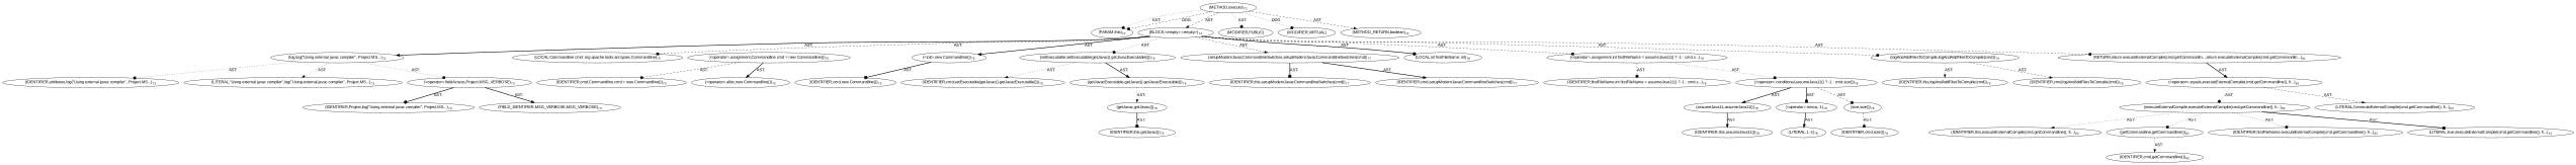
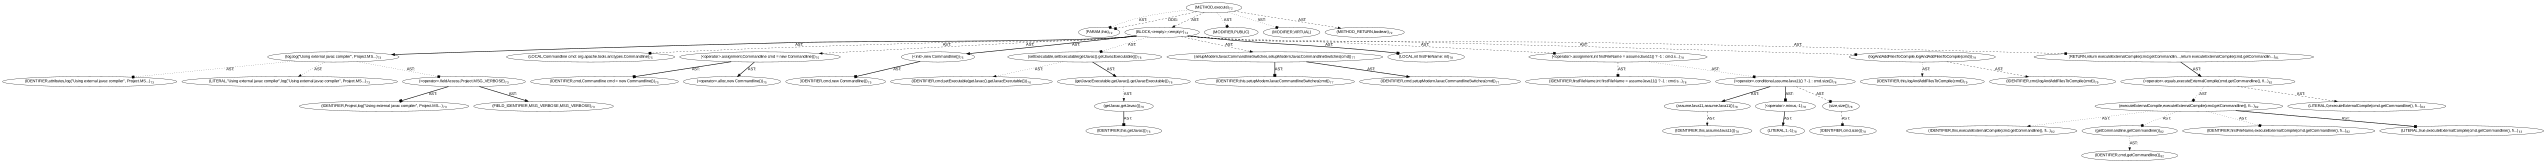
  digraph {
    fontname="Liberation Sans"
    node [fontname="Liberation Sans"]
    edge [arrowhead=box fontname="Liberation Sans" style=bold]
    n1 [label=<(METHOD,execute)<SUB>72</SUB>>]
    n2 [label=<(PARAM,this)<SUB>72</SUB>>]
    n3 [label=<(BLOCK,&lt;empty&gt;,&lt;empty&gt;)<SUB>72</SUB>>]
    n4 [label=<(MODIFIER,PUBLIC)>]
    n5 [label=<(MODIFIER,VIRTUAL)>]
    n6 [label=<(METHOD_RETURN,boolean)<SUB>72</SUB>>]
    n7 [label=<(log,log(&quot;Using external javac compiler&quot;, Project.MS...)<SUB>73</SUB>>]
    n8 [label=<(LOCAL,Commandline cmd: org.apache.tools.ant.types.Commandline)<SUB>75</SUB>>]
    n9 [label=<(&lt;operator&gt;.assignment,Commandline cmd = new Commandline())<SUB>75</SUB>>]
    n10 [label=<(&lt;init&gt;,new Commandline())<SUB>75</SUB>>]
    n11 [label=<(setExecutable,setExecutable(getJavac().getJavacExecutable()))<SUB>76</SUB>>]
    n12 [label=<(setupModernJavacCommandlineSwitches,setupModernJavacCommandlineSwitches(cmd))<SUB>77</SUB>>]
    n13 [label=<(LOCAL,int firstFileName: int)<SUB>78</SUB>>]
    n14 [label=<(&lt;operator&gt;.assignment,int firstFileName = assumeJava11() ? -1 : cmd.s...)<SUB>78</SUB>>]
    n15 [label=<(logAndAddFilesToCompile,logAndAddFilesToCompile(cmd))<SUB>79</SUB>>]
    n16 [label=<(RETURN,return executeExternalCompile(cmd.getCommandlin...,return executeExternalCompile(cmd.getCommandlin...)<SUB>81</SUB>>]
    n17 [label=<(IDENTIFIER,attributes,log(&quot;Using external javac compiler&quot;, Project.MS...)<SUB>73</SUB>>]
    n18 [label=<(LITERAL,&quot;Using external javac compiler&quot;,log(&quot;Using external javac compiler&quot;, Project.MS...)<SUB>73</SUB>>]
    n19 [label=<(&lt;operator&gt;.fieldAccess,Project.MSG_VERBOSE)<SUB>73</SUB>>]
    n20 [label=<(IDENTIFIER,cmd,Commandline cmd = new Commandline())<SUB>75</SUB>>]
    n21 [label=<(&lt;operator&gt;.alloc,new Commandline())<SUB>75</SUB>>]
    n22 [label=<(IDENTIFIER,cmd,new Commandline())<SUB>75</SUB>>]
    n23 [label=<(IDENTIFIER,cmd,setExecutable(getJavac().getJavacExecutable()))<SUB>76</SUB>>]
    n24 [label=<(getJavacExecutable,getJavac().getJavacExecutable())<SUB>76</SUB>>]
    n25 [label=<(IDENTIFIER,this,setupModernJavacCommandlineSwitches(cmd))<SUB>77</SUB>>]
    n26 [label=<(IDENTIFIER,cmd,setupModernJavacCommandlineSwitches(cmd))<SUB>77</SUB>>]
    n27 [label=<(IDENTIFIER,firstFileName,int firstFileName = assumeJava11() ? -1 : cmd.s...)<SUB>78</SUB>>]
    n28 [label=<(&lt;operator&gt;.conditional,assumeJava11() ? -1 : cmd.size())<SUB>78</SUB>>]
    n29 [label=<(IDENTIFIER,this,logAndAddFilesToCompile(cmd))<SUB>79</SUB>>]
    n30 [label=<(IDENTIFIER,cmd,logAndAddFilesToCompile(cmd))<SUB>79</SUB>>]
    n31 [label=<(&lt;operator&gt;.equals,executeExternalCompile(cmd.getCommandline(), fi...)<SUB>82</SUB>>]
    n32 [label=<(IDENTIFIER,Project,log(&quot;Using external javac compiler&quot;, Project.MS...)<SUB>73</SUB>>]
    n33 [label=<(FIELD_IDENTIFIER,MSG_VERBOSE,MSG_VERBOSE)<SUB>73</SUB>>]
    n34 [label=<(getJavac,getJavac())<SUB>76</SUB>>]
    n35 [label=<(IDENTIFIER,this,getJavac())<SUB>76</SUB>>]
    n36 [label=<(assumeJava11,assumeJava11())<SUB>78</SUB>>]
    n37 [label=<(&lt;operator&gt;.minus,-1)<SUB>78</SUB>>]
    n38 [label=<(size,size())<SUB>78</SUB>>]
    n39 [label=<(IDENTIFIER,this,assumeJava11())<SUB>78</SUB>>]
    n40 [label=<(LITERAL,1,-1)<SUB>78</SUB>>]
    n41 [label=<(IDENTIFIER,cmd,size())<SUB>78</SUB>>]
    n42 [label=<(executeExternalCompile,executeExternalCompile(cmd.getCommandline(), fi...)<SUB>82</SUB>>]
    n43 [label=<(LITERAL,0,executeExternalCompile(cmd.getCommandline(), fi...)<SUB>84</SUB>>]
    n44 [label=<(IDENTIFIER,this,executeExternalCompile(cmd.getCommandline(), fi...)<SUB>82</SUB>>]
    n45 [label=<(getCommandline,getCommandline())<SUB>82</SUB>>]
    n46 [label=<(IDENTIFIER,firstFileName,executeExternalCompile(cmd.getCommandline(), fi...)<SUB>82</SUB>>]
    n47 [label=<(LITERAL,true,executeExternalCompile(cmd.getCommandline(), fi...)<SUB>83</SUB>>]
    n48 [label=<(IDENTIFIER,cmd,getCommandline())<SUB>82</SUB>>]
    n1 -> n2 [label="AST: " style=dotted]
    n1 -> n2 [label="DDG: " style=dashed]
    n1 -> n3 [arrowhead=normal label="AST: " style=dashed]
    n1 -> n4 [label="AST: " style=dotted]
-   n1 -> n5 [label="DDG: " style=dotted]
+   n1 -> n5 [label="AST: " style=dotted]
    n1 -> n6 [arrowhead=normal label="AST: " style=dashed]
    n3 -> n7 [arrowhead=normal label="AST: "]
    n3 -> n8 [label="AST: " style=dashed]
+   n3 -> n9 [arrowhead=normal label="AST: " style=dashed]
    n3 -> n10 [arrowhead=normal label="AST: "]
    n3 -> n11 [label="AST: " style=dotted]
    n3 -> n12 [arrowhead=normal label="AST: " style=dashed]
    n3 -> n13 [label="AST: "]
    n3 -> n14 [label="AST: " style=dashed]
    n3 -> n15 [label="AST: " style=dashed]
    n3 -> n16 [label="AST: " style=dashed]
    n7 -> n17 [label="AST: " style=dotted]
    n7 -> n18 [arrowhead=normal label="AST: " style=dotted]
    n7 -> n19 [label="AST: " style=dotted]
-   n9 -> n20 [label="AST: " style=dashed]
+   n9 -> n20 [label="AST: "]
    n9 -> n21 [arrowhead=normal label="AST: "]
    n10 -> n22 [label="AST: "]
    n11 -> n23 [arrowhead=normal label="AST: " style=dotted]
    n11 -> n24 [arrowhead=normal label="AST: "]
    n12 -> n25 [label="AST: "]
    n12 -> n26 [arrowhead=normal label="AST: "]
    n14 -> n27 [label="AST: " style=dashed]
    n14 -> n28 [label="AST: " style=dotted]
    n15 -> n29 [arrowhead=normal label="AST: " style=dotted]
    n15 -> n30 [arrowhead=normal label="AST: " style=dashed]
    n16 -> n31 [arrowhead=normal label="AST: "]
    n19 -> n32 [label="AST: "]
    n19 -> n33 [arrowhead=normal label="AST: "]
    n24 -> n34 [arrowhead=normal label="AST: " style=dotted]
    n28 -> n36 [arrowhead=normal label="AST: "]
    n28 -> n37 [label="AST: "]
    n28 -> n38 [label="AST: " style=dashed]
    n31 -> n42 [label="AST: " style=dotted]
    n31 -> n43 [arrowhead=normal label="AST: " style=dashed]
    n34 -> n35 [label="AST: "]
-   n36 -> n39 [arrowhead=normal label="AST: "]
+   n36 -> n39 [arrowhead=normal label="AST: " style=dashed]
    n37 -> n40 [arrowhead=normal label="AST: "]
    n38 -> n41 [label="AST: " style=dashed]
    n42 -> n44 [arrowhead=normal label="AST: " style=dotted]
    n42 -> n45 [label="AST: " style=dotted]
    n42 -> n46 [label="AST: " style=dotted]
    n42 -> n47 [label="AST: "]
    n45 -> n48 [arrowhead=normal label="AST: " style=dotted]
  }
